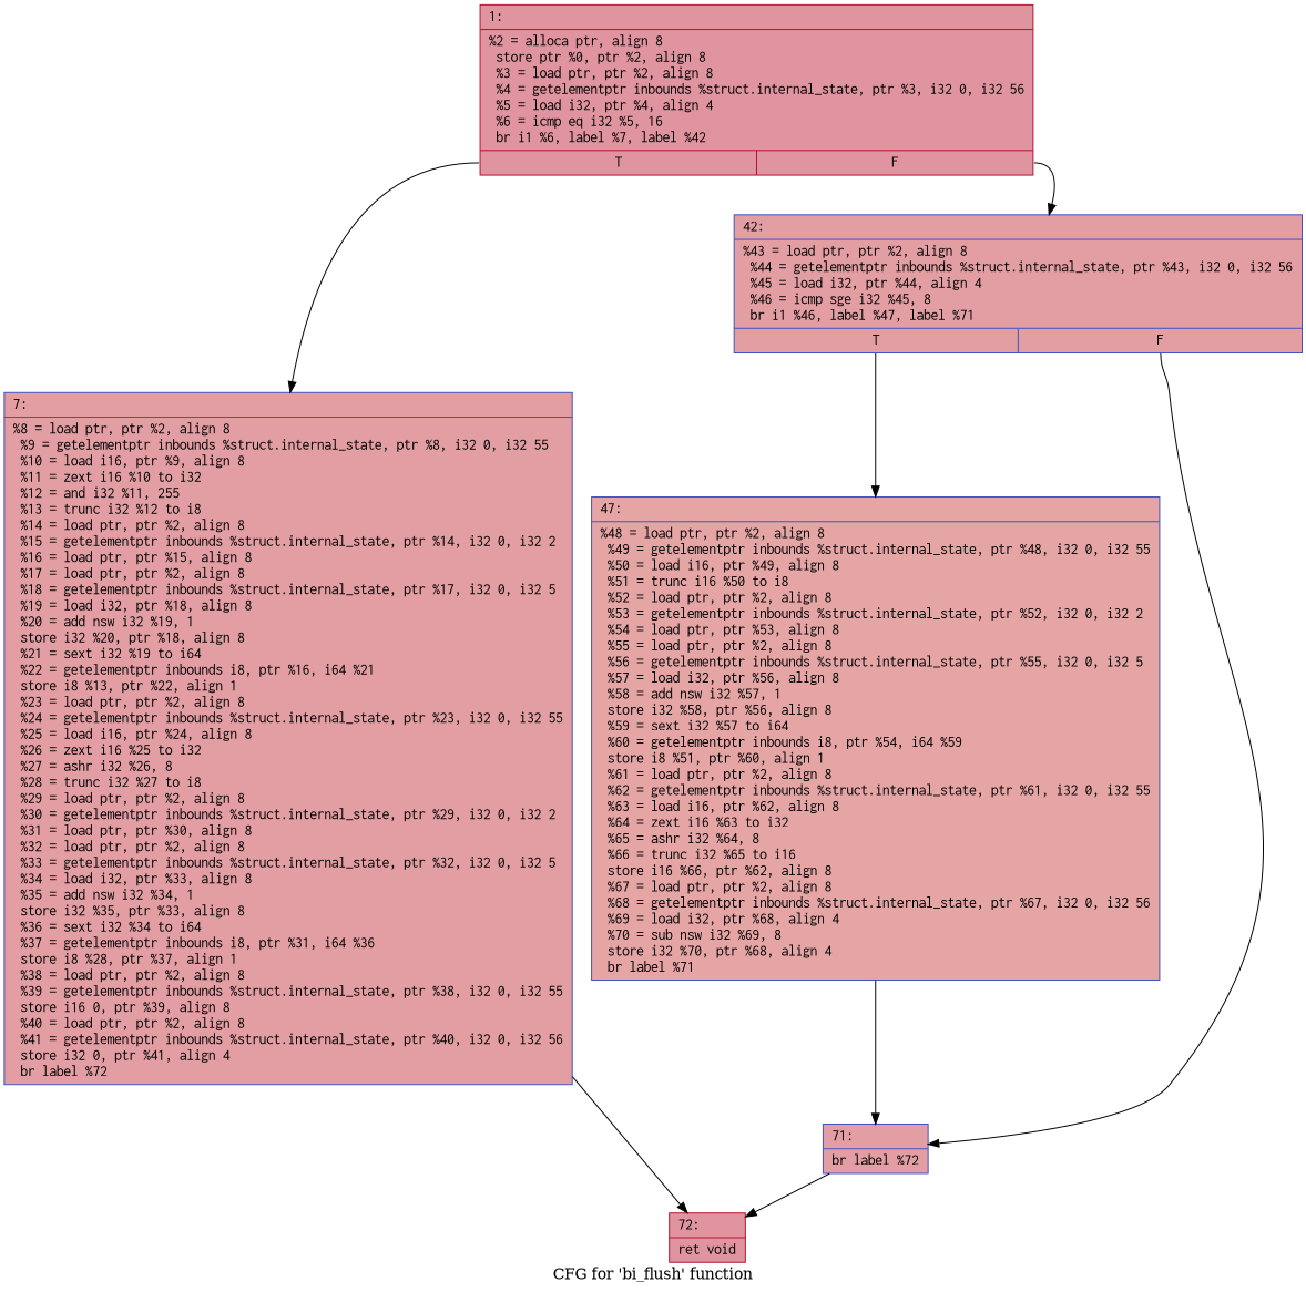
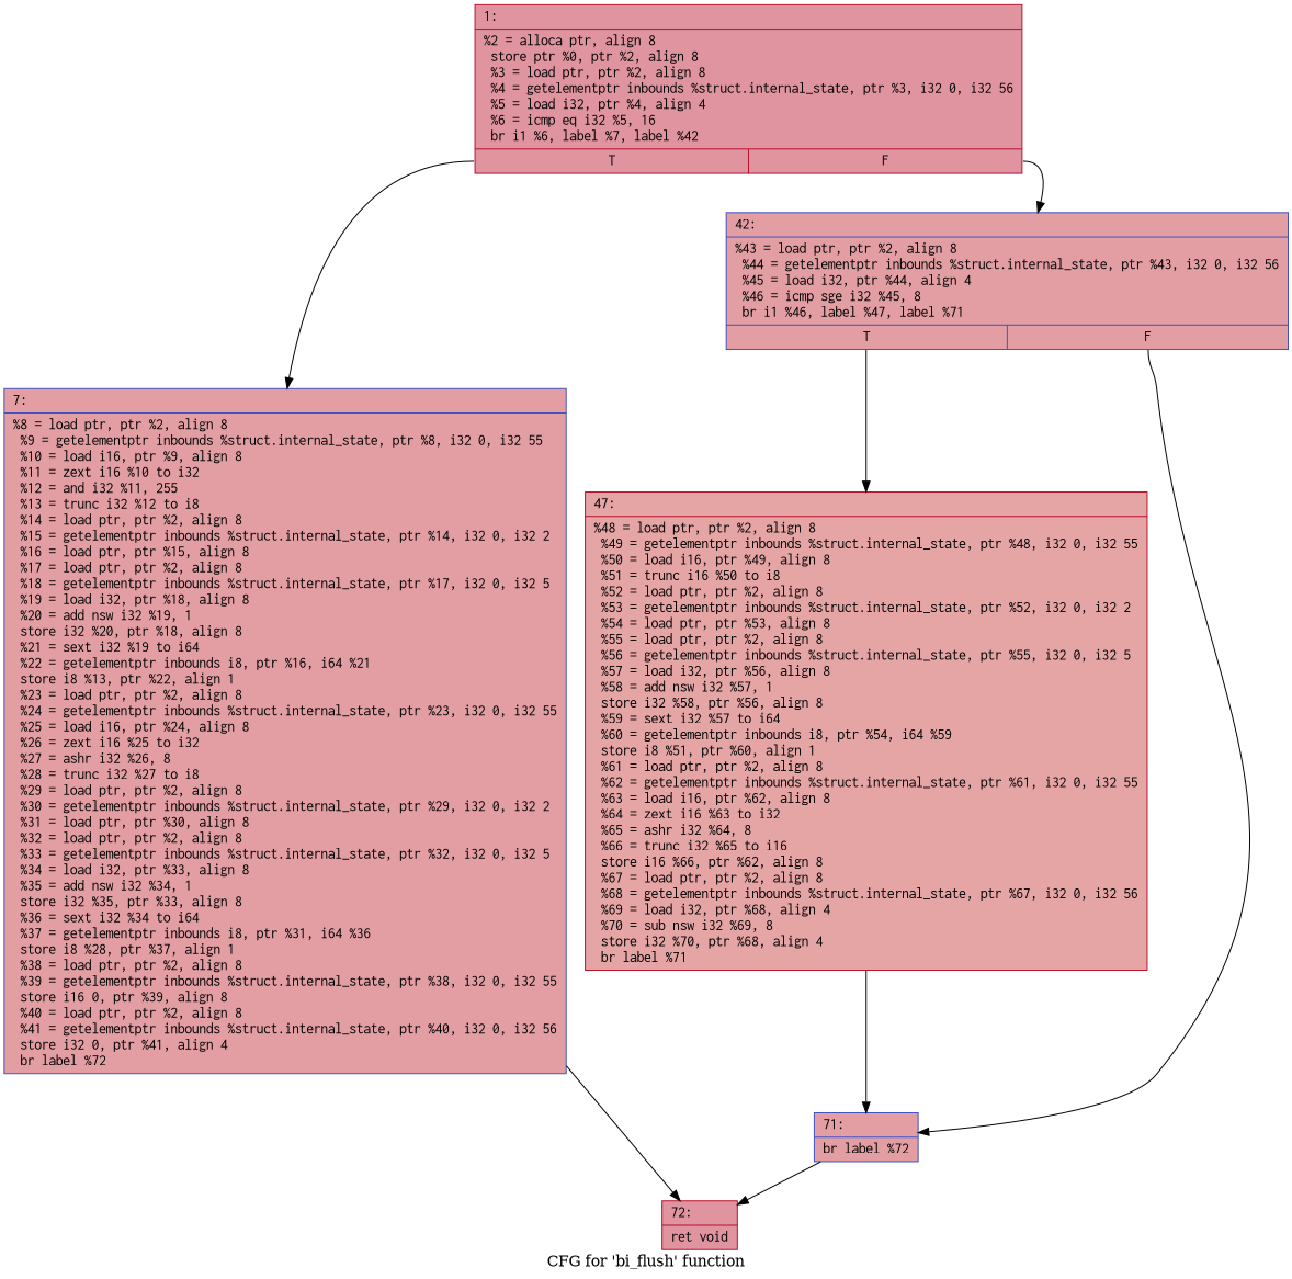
  digraph {
    label="CFG for 'bi_flush' function"
    node [color="#3d50c3ff" fillcolor="#be242e70" fontname=Courier shape=record style=filled]
    n1 [color="#b70d28ff" fillcolor="#b70d2870" label="{1:\l|  %2 = alloca ptr, align 8\l  store ptr %0, ptr %2, align 8\l  %3 = load ptr, ptr %2, align 8\l  %4 = getelementptr inbounds %struct.internal_state, ptr %3, i32 0, i32 56\l  %5 = load i32, ptr %4, align 4\l  %6 = icmp eq i32 %5, 16\l  br i1 %6, label %7, label %42\l|{<s0>T|<s1>F}}"]
    n2 [label="{7:\l|  %8 = load ptr, ptr %2, align 8\l  %9 = getelementptr inbounds %struct.internal_state, ptr %8, i32 0, i32 55\l  %10 = load i16, ptr %9, align 8\l  %11 = zext i16 %10 to i32\l  %12 = and i32 %11, 255\l  %13 = trunc i32 %12 to i8\l  %14 = load ptr, ptr %2, align 8\l  %15 = getelementptr inbounds %struct.internal_state, ptr %14, i32 0, i32 2\l  %16 = load ptr, ptr %15, align 8\l  %17 = load ptr, ptr %2, align 8\l  %18 = getelementptr inbounds %struct.internal_state, ptr %17, i32 0, i32 5\l  %19 = load i32, ptr %18, align 8\l  %20 = add nsw i32 %19, 1\l  store i32 %20, ptr %18, align 8\l  %21 = sext i32 %19 to i64\l  %22 = getelementptr inbounds i8, ptr %16, i64 %21\l  store i8 %13, ptr %22, align 1\l  %23 = load ptr, ptr %2, align 8\l  %24 = getelementptr inbounds %struct.internal_state, ptr %23, i32 0, i32 55\l  %25 = load i16, ptr %24, align 8\l  %26 = zext i16 %25 to i32\l  %27 = ashr i32 %26, 8\l  %28 = trunc i32 %27 to i8\l  %29 = load ptr, ptr %2, align 8\l  %30 = getelementptr inbounds %struct.internal_state, ptr %29, i32 0, i32 2\l  %31 = load ptr, ptr %30, align 8\l  %32 = load ptr, ptr %2, align 8\l  %33 = getelementptr inbounds %struct.internal_state, ptr %32, i32 0, i32 5\l  %34 = load i32, ptr %33, align 8\l  %35 = add nsw i32 %34, 1\l  store i32 %35, ptr %33, align 8\l  %36 = sext i32 %34 to i64\l  %37 = getelementptr inbounds i8, ptr %31, i64 %36\l  store i8 %28, ptr %37, align 1\l  %38 = load ptr, ptr %2, align 8\l  %39 = getelementptr inbounds %struct.internal_state, ptr %38, i32 0, i32 55\l  store i16 0, ptr %39, align 8\l  %40 = load ptr, ptr %2, align 8\l  %41 = getelementptr inbounds %struct.internal_state, ptr %40, i32 0, i32 56\l  store i32 0, ptr %41, align 4\l  br label %72\l}"]
    n3 [label="{42:\l|  %43 = load ptr, ptr %2, align 8\l  %44 = getelementptr inbounds %struct.internal_state, ptr %43, i32 0, i32 56\l  %45 = load i32, ptr %44, align 4\l  %46 = icmp sge i32 %45, 8\l  br i1 %46, label %47, label %71\l|{<s0>T|<s1>F}}"]
    n4 [color="#b70d28ff" fillcolor="#b70d2870" label="{72:\l|  ret void\l}"]
-   n5 [fillcolor="#c5333470" label="{47:\l|  %48 = load ptr, ptr %2, align 8\l  %49 = getelementptr inbounds %struct.internal_state, ptr %48, i32 0, i32 55\l  %50 = load i16, ptr %49, align 8\l  %51 = trunc i16 %50 to i8\l  %52 = load ptr, ptr %2, align 8\l  %53 = getelementptr inbounds %struct.internal_state, ptr %52, i32 0, i32 2\l  %54 = load ptr, ptr %53, align 8\l  %55 = load ptr, ptr %2, align 8\l  %56 = getelementptr inbounds %struct.internal_state, ptr %55, i32 0, i32 5\l  %57 = load i32, ptr %56, align 8\l  %58 = add nsw i32 %57, 1\l  store i32 %58, ptr %56, align 8\l  %59 = sext i32 %57 to i64\l  %60 = getelementptr inbounds i8, ptr %54, i64 %59\l  store i8 %51, ptr %60, align 1\l  %61 = load ptr, ptr %2, align 8\l  %62 = getelementptr inbounds %struct.internal_state, ptr %61, i32 0, i32 55\l  %63 = load i16, ptr %62, align 8\l  %64 = zext i16 %63 to i32\l  %65 = ashr i32 %64, 8\l  %66 = trunc i32 %65 to i16\l  store i16 %66, ptr %62, align 8\l  %67 = load ptr, ptr %2, align 8\l  %68 = getelementptr inbounds %struct.internal_state, ptr %67, i32 0, i32 56\l  %69 = load i32, ptr %68, align 4\l  %70 = sub nsw i32 %69, 8\l  store i32 %70, ptr %68, align 4\l  br label %71\l}"]
+   n5 [color="#b70d28ff" fillcolor="#c5333470" label="{47:\l|  %48 = load ptr, ptr %2, align 8\l  %49 = getelementptr inbounds %struct.internal_state, ptr %48, i32 0, i32 55\l  %50 = load i16, ptr %49, align 8\l  %51 = trunc i16 %50 to i8\l  %52 = load ptr, ptr %2, align 8\l  %53 = getelementptr inbounds %struct.internal_state, ptr %52, i32 0, i32 2\l  %54 = load ptr, ptr %53, align 8\l  %55 = load ptr, ptr %2, align 8\l  %56 = getelementptr inbounds %struct.internal_state, ptr %55, i32 0, i32 5\l  %57 = load i32, ptr %56, align 8\l  %58 = add nsw i32 %57, 1\l  store i32 %58, ptr %56, align 8\l  %59 = sext i32 %57 to i64\l  %60 = getelementptr inbounds i8, ptr %54, i64 %59\l  store i8 %51, ptr %60, align 1\l  %61 = load ptr, ptr %2, align 8\l  %62 = getelementptr inbounds %struct.internal_state, ptr %61, i32 0, i32 55\l  %63 = load i16, ptr %62, align 8\l  %64 = zext i16 %63 to i32\l  %65 = ashr i32 %64, 8\l  %66 = trunc i32 %65 to i16\l  store i16 %66, ptr %62, align 8\l  %67 = load ptr, ptr %2, align 8\l  %68 = getelementptr inbounds %struct.internal_state, ptr %67, i32 0, i32 56\l  %69 = load i32, ptr %68, align 4\l  %70 = sub nsw i32 %69, 8\l  store i32 %70, ptr %68, align 4\l  br label %71\l}"]
    n6 [label="{71:\l|  br label %72\l}"]
    n1 -> n2 [tailport=s0]
    n1 -> n3 [tailport=s1]
    n2 -> n4
    n3 -> n5 [tailport=s0]
    n3 -> n6 [tailport=s1]
    n5 -> n6
    n6 -> n4
  }
